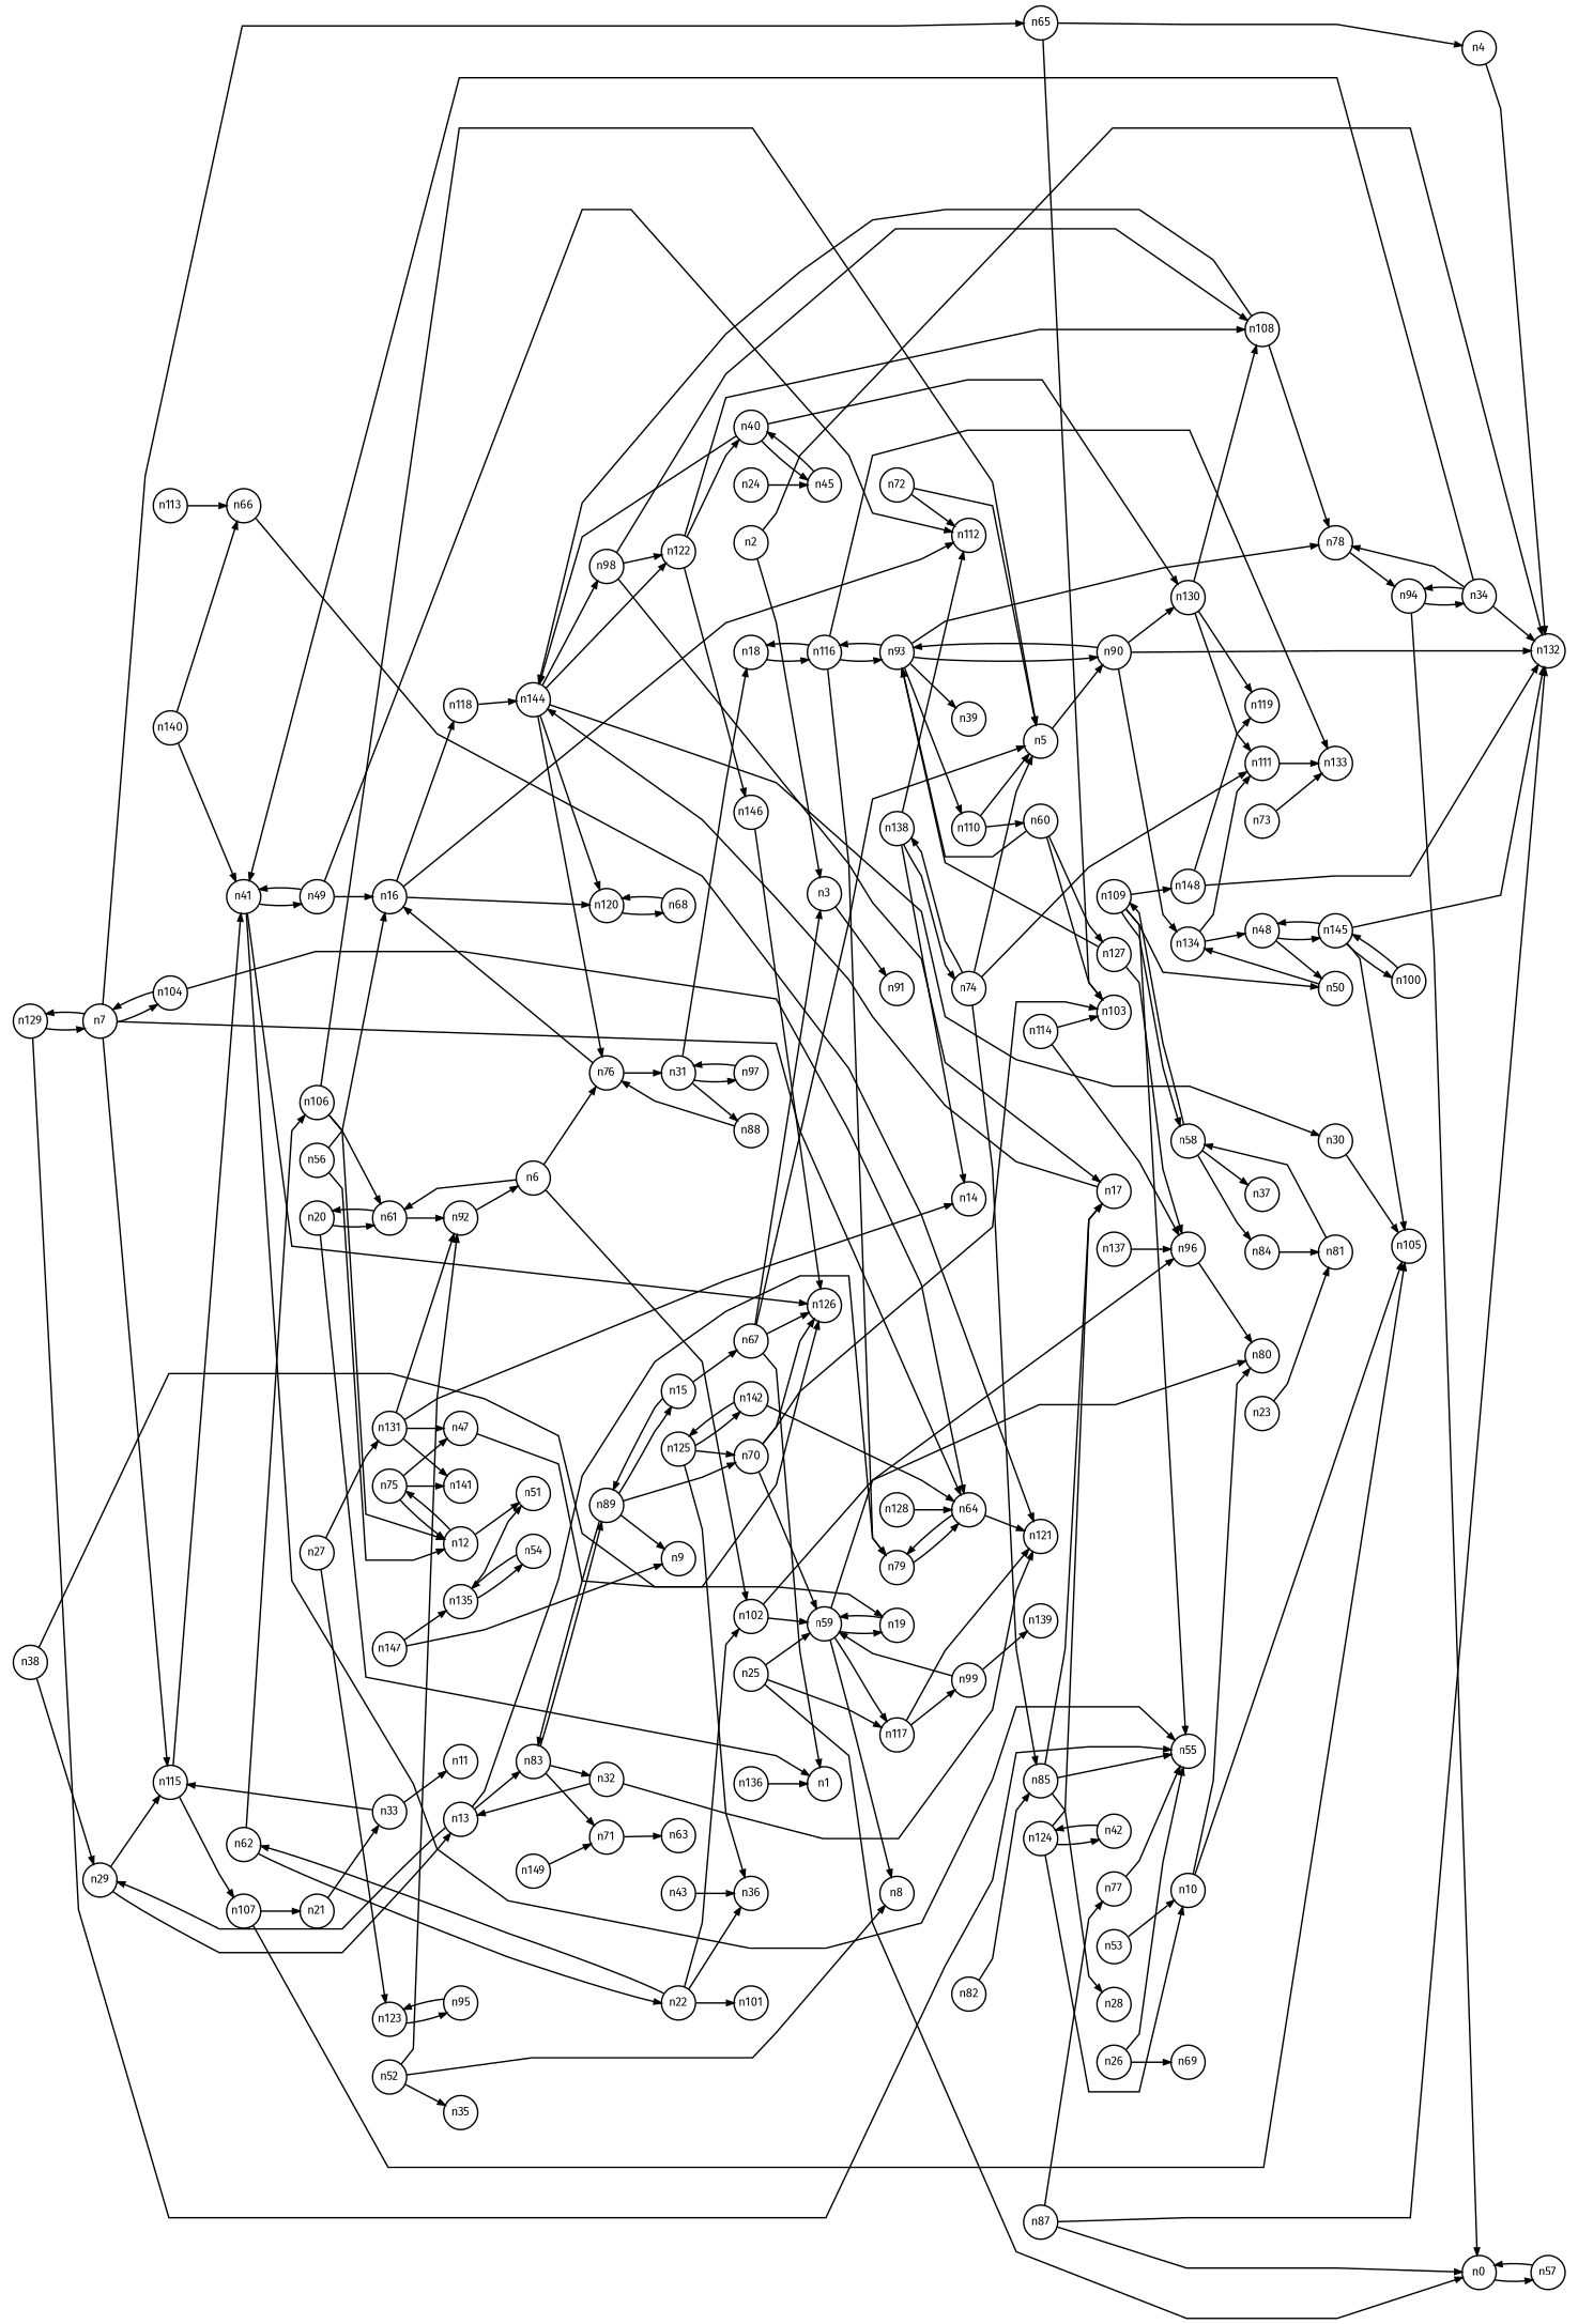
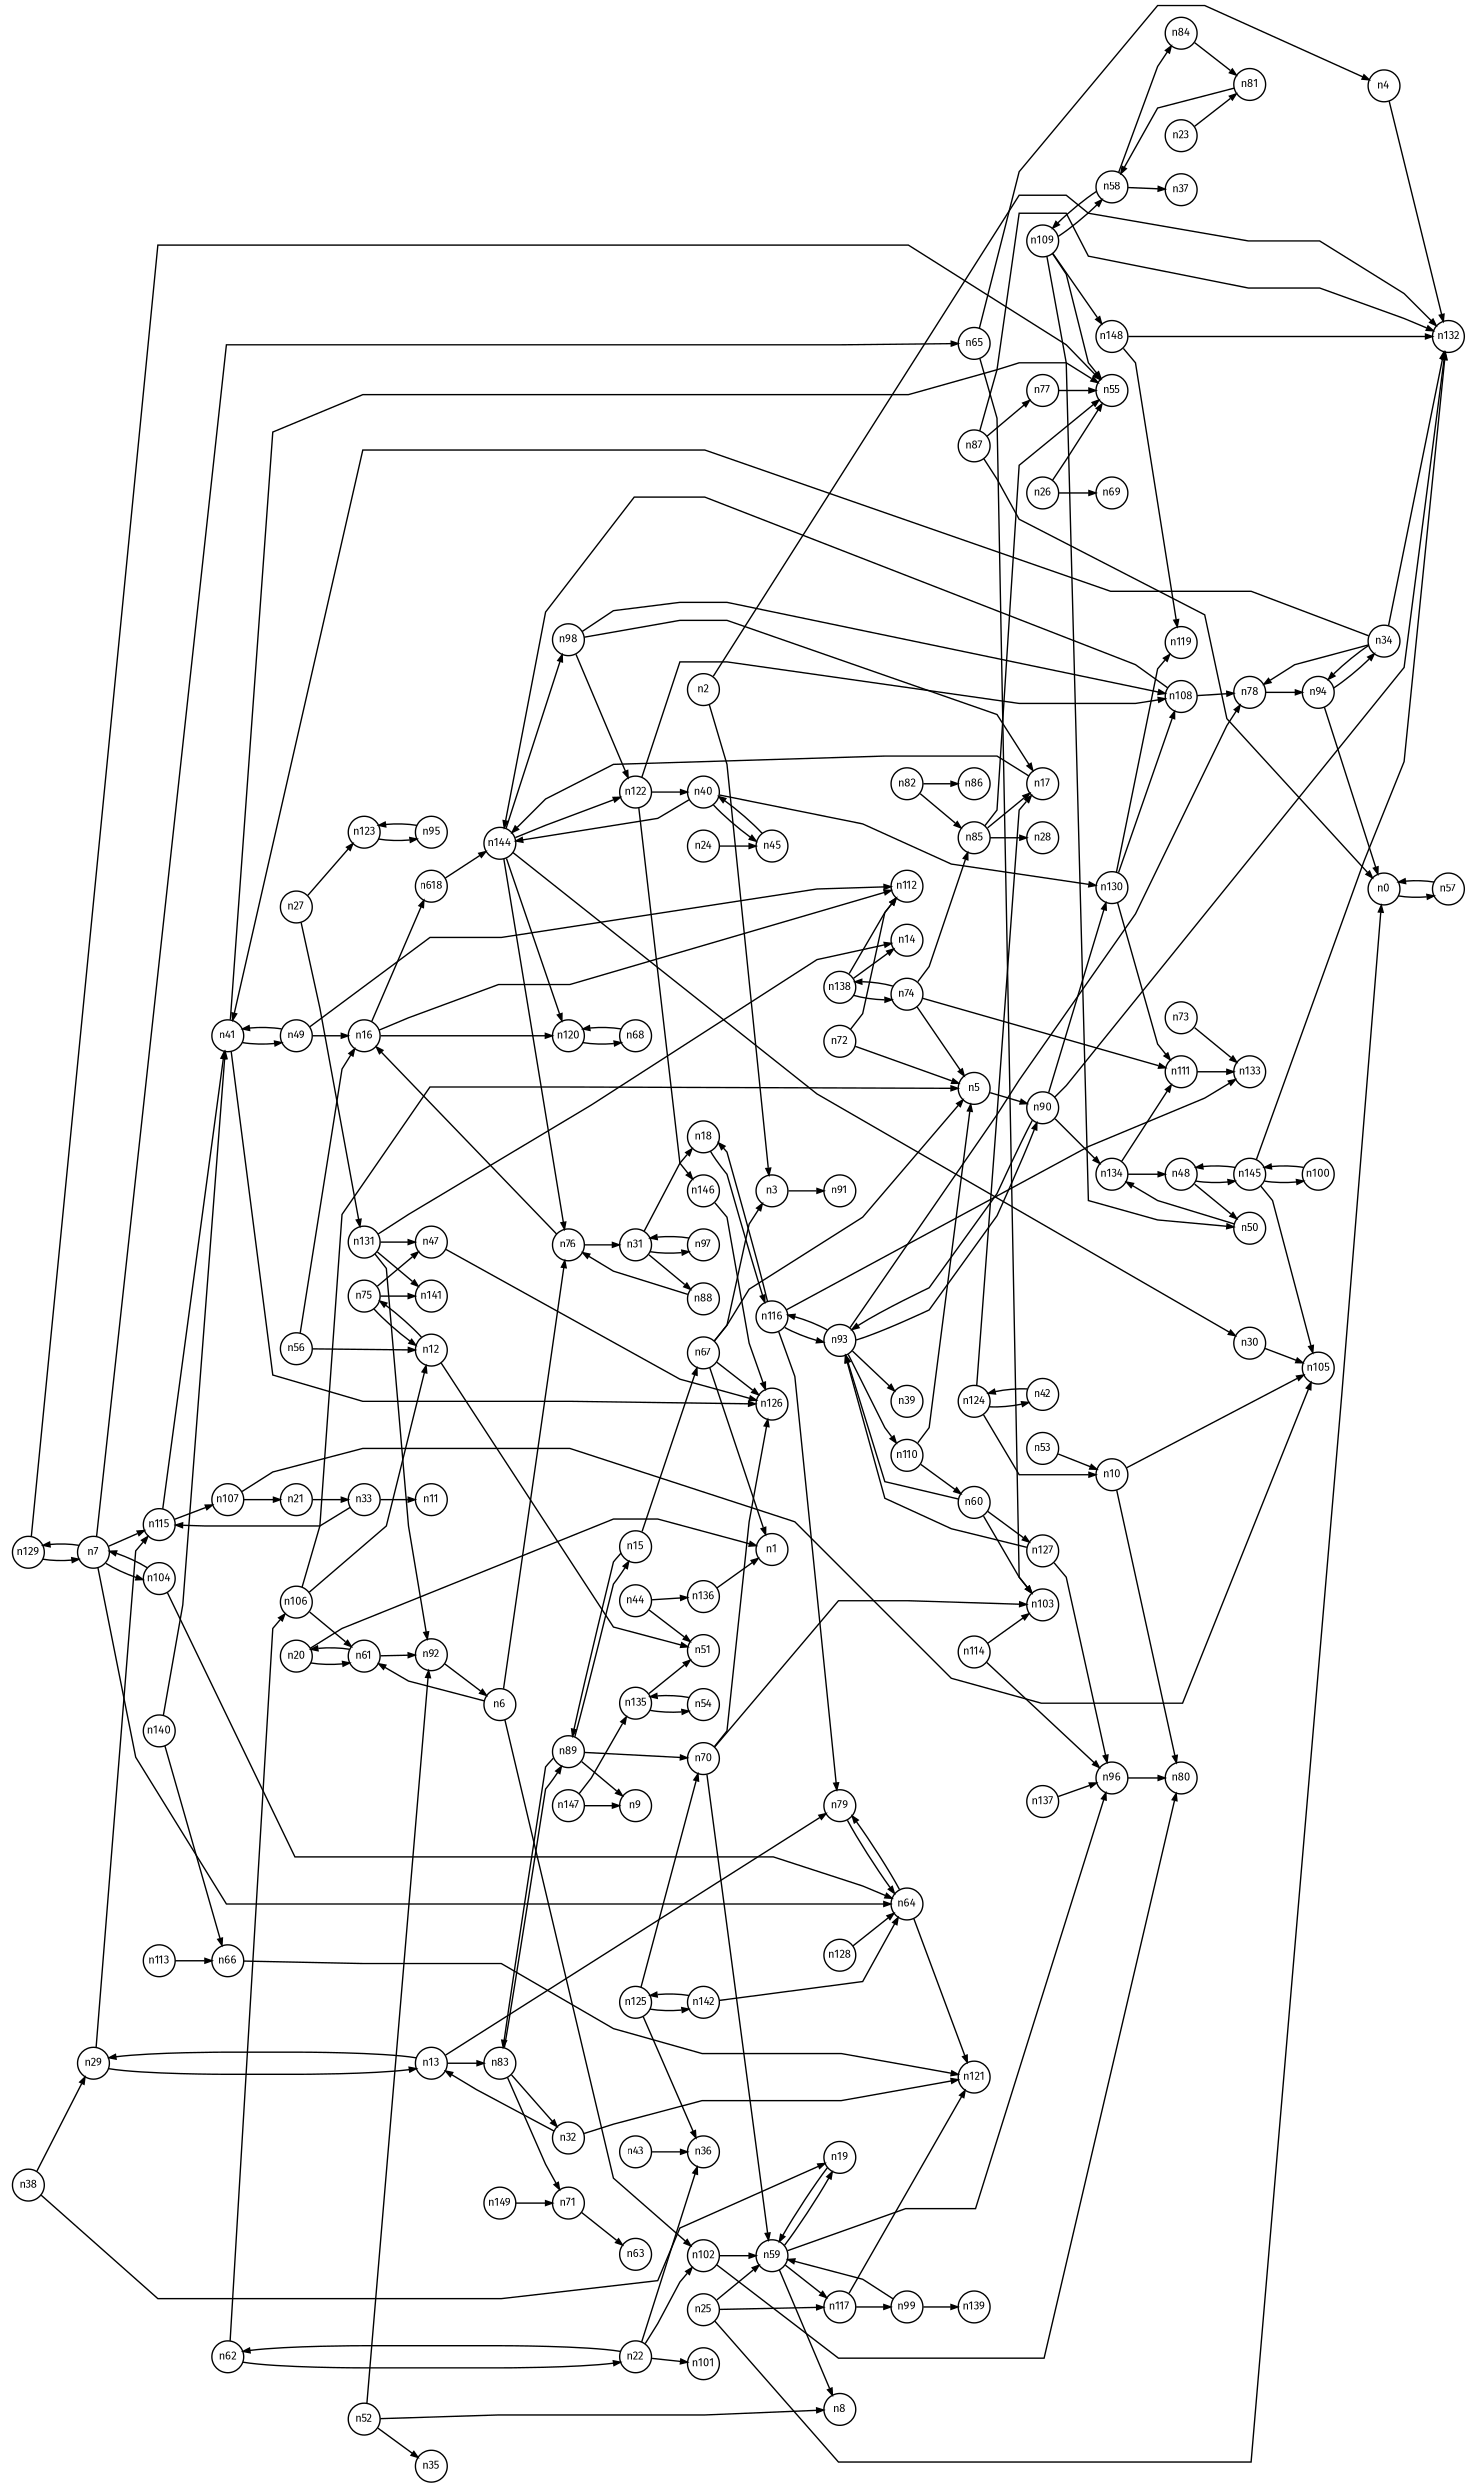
  digraph {
    fontname="Fira Sans"
    fontsize=8
    nodesep=0.22
    nodesize=0.32
    rankdir=LR
    ranksep=0.22
    splines=polyline
    node [fixedsize=shape fontname="Fira Sans" fontsize=8 shape=circle]
    edge [arrowsize=0.5 fontname="Fira Sans"]
    n3 [width=0.32]
    n91 [width=0.32]
    n2 [width=0.32]
    n132 [width=0.32]
    n4 [width=0.32]
    n61 [width=0.32]
    n92 [width=0.32]
    n20 [width=0.32]
    n6 [width=0.32]
    n1 [width=0.32]
    n76 [width=0.32]
    n102 [width=0.32]
    n66 [width=0.32]
    n121 [width=0.32]
    n16 [width=0.32]
    n31 [width=0.32]
    n59 [width=0.32]
    n80 [width=0.32]
    n112 [width=0.32]
-   n118 [width=0.32]
+   n118 [width=0.32 label=n618]
    n120 [width=0.32]
    n18 [width=0.32]
    n88 [width=0.32]
    n97 [width=0.32]
    n117 [width=0.32]
    n8 [width=0.32]
    n19 [width=0.32]
    n96 [width=0.32]
    n144 [width=0.32]
    n68 [width=0.32]
    n116 [width=0.32]
    n99 [width=0.32]
    n64 [width=0.32]
    n79 [width=0.32]
    n7 [width=0.32]
    n65 [width=0.32]
    n104 [width=0.32]
    n115 [width=0.32]
    n129 [width=0.32]
    n103 [width=0.32]
    n41 [width=0.32]
    n107 [width=0.32]
    n55 [width=0.32]
    n126 [width=0.32]
    n49 [width=0.32]
    n105 [width=0.32]
    n21 [width=0.32]
    n33 [width=0.32]
    n10 [width=0.32]
    n12 [width=0.32]
    n51 [width=0.32]
    n75 [width=0.32]
    n47 [width=0.32]
    n141 [width=0.32]
    n29 [width=0.32]
    n13 [width=0.32]
    n83 [width=0.32]
    n32 [width=0.32]
    n71 [width=0.32]
    n89 [width=0.32]
    n63 [width=0.32]
    n15 [width=0.32]
    n70 [width=0.32]
    n9 [width=0.32]
    n67 [width=0.32]
    n5 [width=0.32]
    n90 [width=0.32]
    n130 [width=0.32]
    n93 [width=0.32]
    n134 [width=0.32]
    n30 [width=0.32]
    n98 [width=0.32]
    n122 [width=0.32]
    n108 [width=0.32]
    n17 [width=0.32]
    n40 [width=0.32]
    n146 [width=0.32]
    n11 [width=0.32]
    n22 [width=0.32]
    n36 [width=0.32]
    n101 [width=0.32]
    n62 [width=0.32]
    n106 [width=0.32]
    n81 [width=0.32]
    n58 [width=0.32]
    n37 [width=0.32]
    n84 [width=0.32]
    n109 [width=0.32]
    n50 [width=0.32]
    n148 [width=0.32]
    n23 [width=0.32]
    n45 [width=0.32]
    n111 [width=0.32]
    n119 [width=0.32]
    n24 [width=0.32]
    n0 [width=0.32]
    n57 [width=0.32]
    n25 [width=0.32]
    n139 [width=0.32]
    n26 [width=0.32]
    n69 [width=0.32]
    n123 [width=0.32]
    n95 [width=0.32]
    n27 [width=0.32]
    n131 [width=0.32]
    n14 [width=0.32]
    n133 [width=0.32]
    n78 [width=0.32]
    n39 [width=0.32]
    n110 [width=0.32]
    n34 [width=0.32]
    n94 [width=0.32]
    n38 [width=0.32]
    n43 [width=0.32]
+   n44 [width=0.32]
    n136 [width=0.32]
    n114 [width=0.32]
    n48 [width=0.32]
    n145 [width=0.32]
    n100 [width=0.32]
    n52 [width=0.32]
    n35 [width=0.32]
    n53 [width=0.32]
    n135 [width=0.32]
    n54 [width=0.32]
    n56 [width=0.32]
    n60 [width=0.32]
    n127 [width=0.32]
    n72 [width=0.32]
    n73 [width=0.32]
    n74 [width=0.32]
    n85 [width=0.32]
    n138 [width=0.32]
    n28 [width=0.32]
    n77 [width=0.32]
    n82 [width=0.32]
+   n86 [width=0.32]
    n87 [width=0.32]
    n113 [width=0.32]
    n124 [width=0.32]
    n42 [width=0.32]
    n125 [width=0.32]
    n142 [width=0.32]
    n128 [width=0.32]
    n137 [width=0.32]
    n140 [width=0.32]
    n147 [width=0.32]
    n149 [width=0.32]
    n3 -> n91
    n2 -> n3
    n2 -> n132
    n4 -> n132
    n61 -> n92
    n61 -> n20
    n92 -> n6
    n20 -> n61
    n20 -> n1
    n6 -> n61
    n6 -> n76
    n6 -> n102
    n76 -> n16
    n76 -> n31
    n102 -> n59
    n102 -> n80
    n66 -> n121
    n16 -> n112
    n16 -> n118
    n16 -> n120
    n31 -> n18
    n31 -> n88
    n31 -> n97
    n59 -> n117
    n59 -> n8
    n59 -> n19
    n59 -> n96
    n118 -> n144
    n120 -> n68
    n18 -> n116
    n88 -> n76
    n97 -> n31
    n117 -> n121
    n117 -> n99
    n19 -> n59
    n96 -> n80
    n144 -> n76
    n144 -> n120
    n144 -> n30
    n144 -> n98
    n144 -> n122
    n68 -> n120
    n116 -> n18
    n116 -> n79
    n116 -> n93
    n116 -> n133
    n99 -> n59
    n99 -> n139
    n64 -> n121
    n64 -> n79
    n79 -> n64
    n7 -> n64
    n7 -> n65
    n7 -> n104
    n7 -> n115
    n7 -> n129
    n65 -> n4
    n65 -> n103
    n104 -> n64
    n104 -> n7
    n115 -> n41
    n115 -> n107
    n129 -> n7
    n129 -> n55
    n41 -> n55
    n41 -> n126
    n41 -> n49
    n107 -> n105
    n107 -> n21
    n49 -> n16
    n49 -> n112
    n49 -> n41
    n21 -> n33
    n33 -> n115
    n33 -> n11
    n10 -> n80
    n10 -> n105
    n12 -> n51
    n12 -> n75
    n75 -> n12
    n75 -> n47
    n75 -> n141
    n47 -> n126
    n29 -> n115
    n29 -> n13
    n13 -> n79
    n13 -> n29
    n13 -> n83
    n83 -> n32
    n83 -> n71
    n83 -> n89
    n32 -> n121
    n32 -> n13
    n71 -> n63
    n89 -> n83
    n89 -> n15
    n89 -> n70
    n89 -> n9
    n15 -> n89
    n15 -> n67
    n70 -> n59
    n70 -> n103
    n70 -> n126
    n67 -> n3
    n67 -> n1
    n67 -> n126
    n67 -> n5
    n5 -> n90
    n90 -> n132
    n90 -> n130
    n90 -> n93
    n90 -> n134
    n130 -> n108
    n130 -> n111
    n130 -> n119
    n93 -> n116
    n93 -> n90
    n93 -> n78
    n93 -> n39
    n93 -> n110
    n134 -> n111
    n134 -> n48
    n30 -> n105
    n98 -> n122
    n98 -> n108
    n98 -> n17
    n122 -> n108
    n122 -> n40
    n122 -> n146
    n108 -> n144
    n108 -> n78
    n17 -> n144
    n40 -> n144
    n40 -> n130
    n40 -> n45
    n146 -> n126
    n22 -> n102
    n22 -> n36
    n22 -> n101
    n22 -> n62
    n62 -> n22
    n62 -> n106
    n106 -> n61
    n106 -> n12
    n106 -> n5
    n81 -> n58
    n58 -> n37
    n58 -> n84
    n58 -> n109
    n84 -> n81
    n109 -> n55
    n109 -> n58
    n109 -> n50
    n109 -> n148
    n50 -> n134
    n148 -> n132
    n148 -> n119
    n23 -> n81
    n45 -> n40
    n111 -> n133
    n24 -> n45
    n0 -> n57
    n57 -> n0
    n25 -> n59
    n25 -> n117
    n25 -> n0
    n26 -> n55
    n26 -> n69
    n123 -> n95
    n95 -> n123
    n27 -> n123
    n27 -> n131
    n131 -> n92
    n131 -> n47
    n131 -> n141
    n131 -> n14
    n78 -> n94
    n110 -> n5
    n110 -> n60
    n34 -> n132
    n34 -> n41
    n34 -> n78
    n34 -> n94
    n94 -> n0
    n94 -> n34
    n38 -> n19
    n38 -> n29
    n43 -> n36
+   n44 -> n51
+   n44 -> n136
    n136 -> n1
    n114 -> n96
    n114 -> n103
    n48 -> n50
    n48 -> n145
    n145 -> n132
    n145 -> n105
    n145 -> n48
    n145 -> n100
    n100 -> n145
    n52 -> n92
    n52 -> n8
    n52 -> n35
    n53 -> n10
    n135 -> n51
    n135 -> n54
    n54 -> n135
    n56 -> n16
    n56 -> n12
    n60 -> n103
    n60 -> n93
    n60 -> n127
    n127 -> n96
    n127 -> n93
    n72 -> n112
    n72 -> n5
    n73 -> n133
    n74 -> n5
    n74 -> n111
    n74 -> n85
    n74 -> n138
    n85 -> n55
    n85 -> n17
    n85 -> n28
    n138 -> n112
    n138 -> n14
    n138 -> n74
    n77 -> n55
    n82 -> n85
+   n82 -> n86
    n87 -> n132
    n87 -> n0
    n87 -> n77
    n113 -> n66
    n124 -> n10
    n124 -> n17
    n124 -> n42
    n42 -> n124
    n125 -> n70
    n125 -> n36
    n125 -> n142
    n142 -> n64
    n142 -> n125
    n128 -> n64
    n137 -> n96
    n140 -> n66
    n140 -> n41
    n147 -> n9
    n147 -> n135
    n149 -> n71
  }
